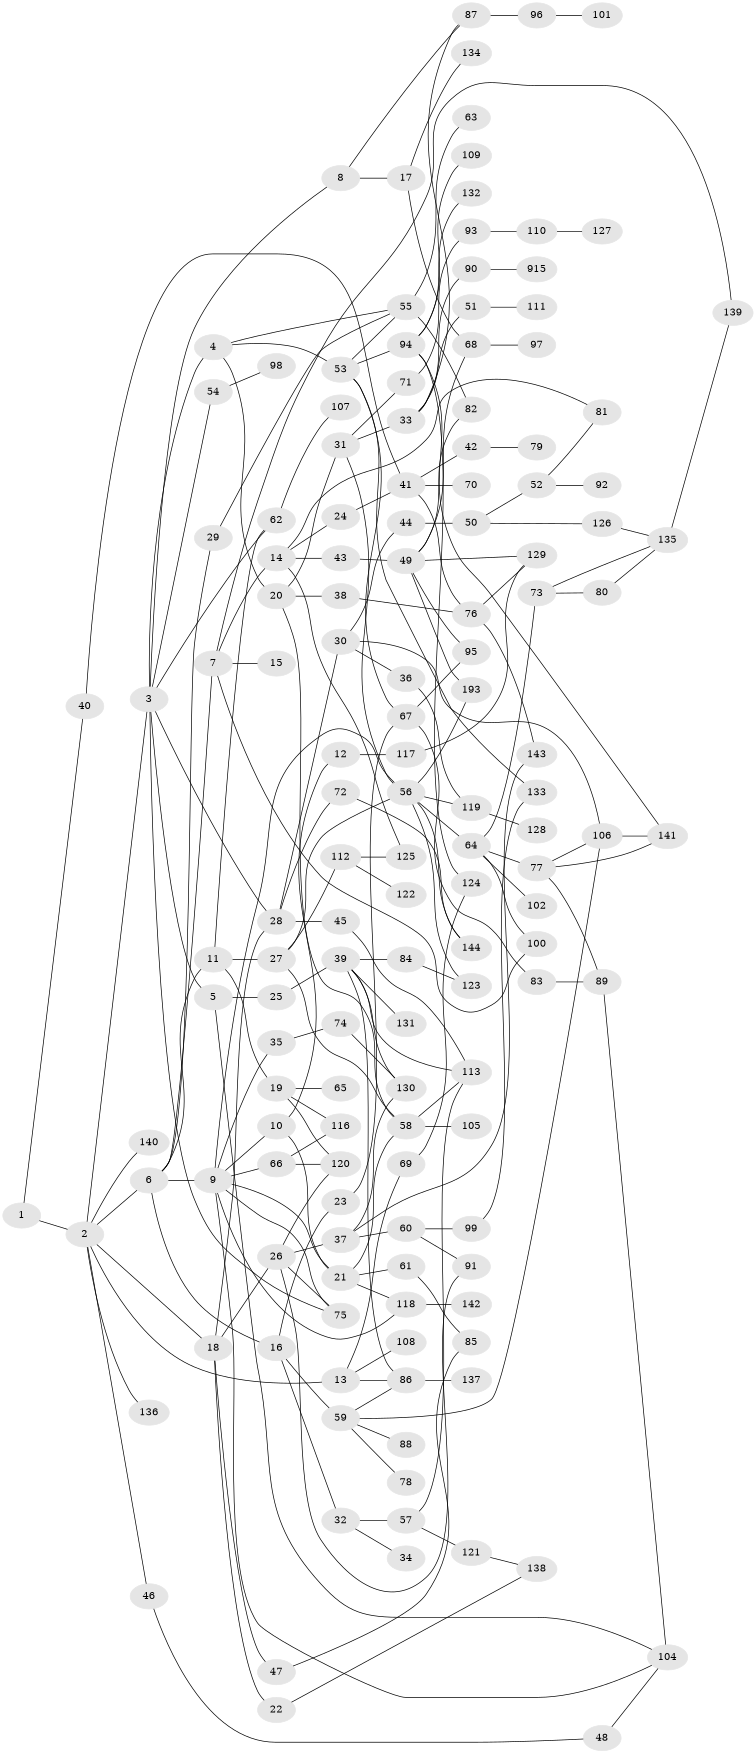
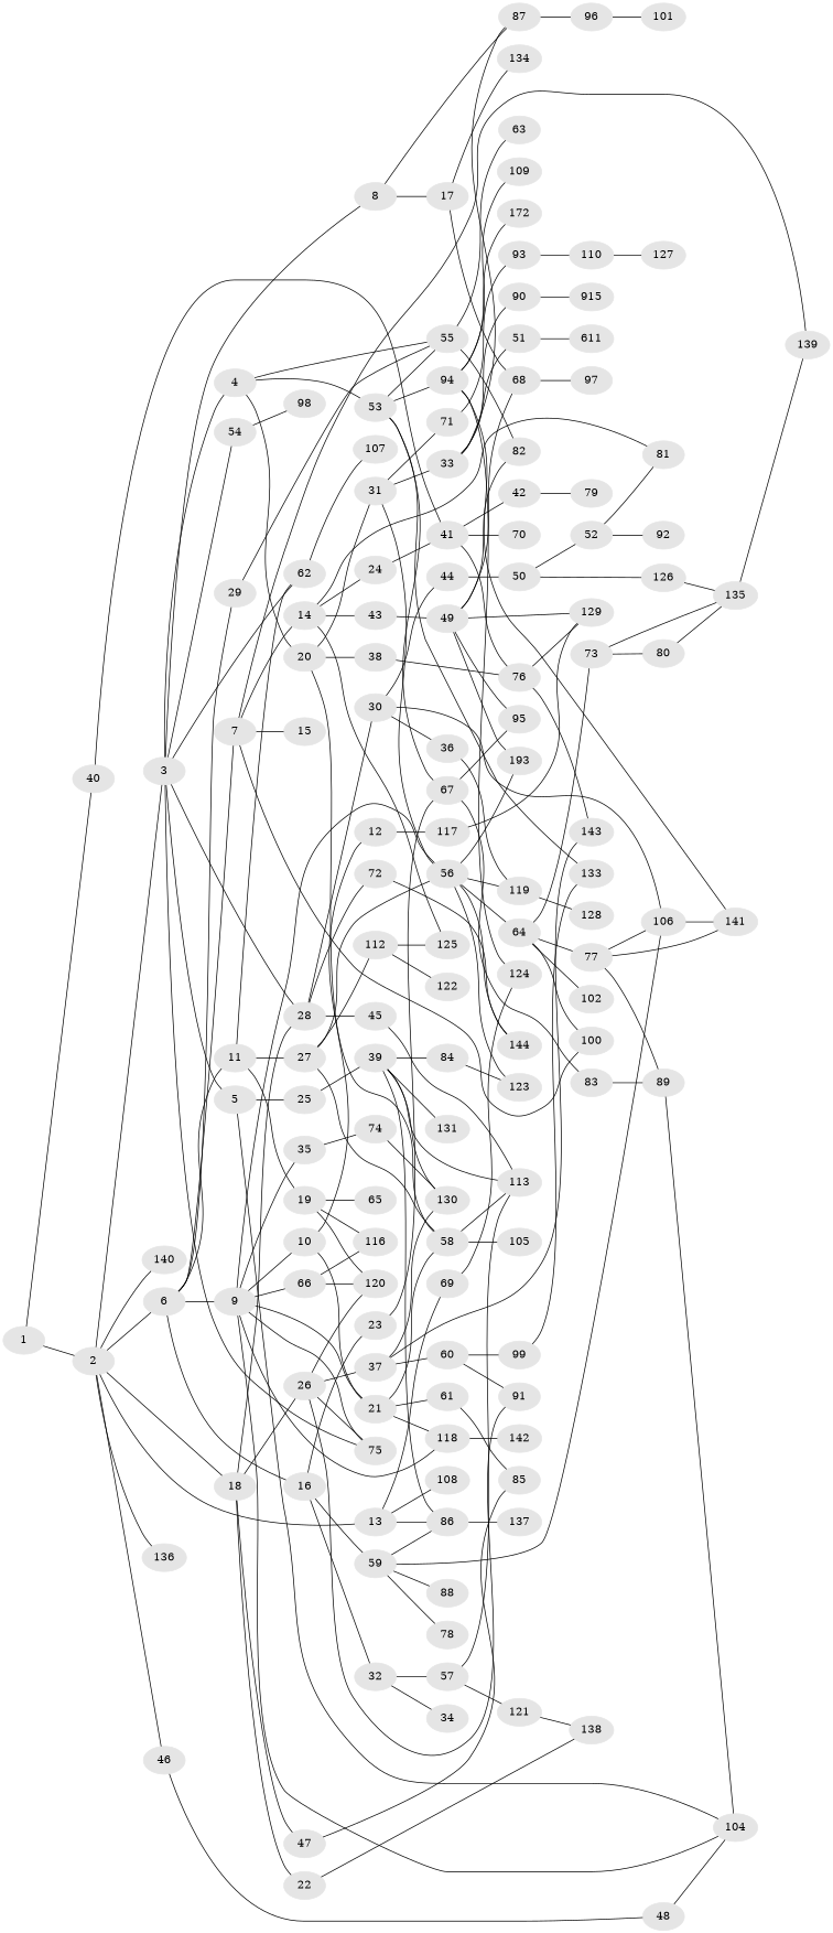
  graph {
    rankdir=LR
    node [color=gray90 style=filled]
    1
    2
    40
    3
    6
    13
    18
    46
    136
    140
    41
    4
    5
    8
    28
    54
    62
    75
    7
    9
    11
    16
    29
    69
    86
    108
    22
    26
    47
    48
    20
    53
    55
    25
    104
    17
    87
    30
    45
    72
    98
    107
    31
    38
    58
    67
    94
    133
    82
    63
    39
    14
    15
    100
    139
    10
    21
    35
    56
    66
    118
    19
    27
    23
    32
    59
    24
    43
    81
    125
    68
    134
    96
    12
    61
    74
    119
    n78 [label=193]
    64
    123
    144
    116
    120
    142
    117
    65
    112
    129
    124
    137
    49
    34
    57
    106
    78
    88
    97
    138
    37
    91
    85
    33
    71
    76
    113
    105
    95
    83
    42
    70
    130
    84
    131
    60
    143
    122
    36
    44
    50
    141
    51
    90
    93
    121
-   111
+   111 [label=611]
    n126 [label=915]
    128
    99
    79
    52
    126
    92
    135
    109
-   132
+   132 [label=172]
    73
    77
    102
    80
    89
    110
    101
    127
    1 -- 2
    1 -- 40
    2 -- 3
    2 -- 6
    2 -- 13
    2 -- 18
    2 -- 46
    2 -- 136
    2 -- 140
    40 -- 41
    3 -- 4
    3 -- 5
    3 -- 8
    3 -- 28
    3 -- 54
    3 -- 62
    3 -- 75
    6 -- 7
    6 -- 9
    6 -- 11
    6 -- 16
    6 -- 29
    13 -- 69
    13 -- 86
    13 -- 108
    18 -- 28
    18 -- 22
    18 -- 26
    18 -- 47
    46 -- 48
    41 -- 76
    41 -- 42
    41 -- 70
    4 -- 20
    4 -- 53
    4 -- 55
    5 -- 25
    5 -- 104
    8 -- 17
    8 -- 87
    28 -- 30
    28 -- 45
    28 -- 72
    54 -- 98
    62 -- 107
    7 -- 14
    7 -- 15
    7 -- 100
    7 -- 139
    9 -- 75
    9 -- 104
    9 -- 10
    9 -- 21
    9 -- 35
    9 -- 56
    9 -- 66
    9 -- 118
    11 -- 62
    11 -- 19
    11 -- 27
    16 -- 23
    16 -- 32
    16 -- 59
    29 -- 55
    69 -- 124
    86 -- 137
    22 -- 138
    26 -- 75
    26 -- 120
    26 -- 37
    26 -- 91
    47 -- 85
    48 -- 104
    20 -- 31
    20 -- 38
    20 -- 58
    53 -- 55
    53 -- 67
    53 -- 94
    53 -- 133
    55 -- 82
    55 -- 63
    25 -- 39
    17 -- 68
    17 -- 134
    87 -- 96
    30 -- 106
    30 -- 36
    30 -- 44
    45 -- 113
    72 -- 144
    31 -- 56
    31 -- 33
    31 -- 71
    38 -- 76
    58 -- 113
    58 -- 105
    67 -- 95
    67 -- 83
    94 -- 124
    94 -- 141
    94 -- 109
    94 -- 132
    39 -- 86
    39 -- 113
    39 -- 130
    39 -- 84
    39 -- 131
    14 -- 24
    14 -- 43
    14 -- 81
    14 -- 125
    10 -- 21
    10 -- 12
    21 -- 58
    21 -- 118
    21 -- 61
    35 -- 74
    56 -- 119
    56 -- n78
    56 -- 64
    56 -- 123
    56 -- 144
    66 -- 116
    66 -- 120
    118 -- 142
    19 -- 116
    19 -- 120
    19 -- 65
    27 -- 58
    27 -- 56
    27 -- 112
    23 -- 67
    32 -- 34
    32 -- 57
    59 -- 86
    59 -- 106
    59 -- 78
    59 -- 88
    24 -- 41
    43 -- 49
    68 -- 97
    96 -- 101
    12 -- 117
    61 -- 85
    74 -- 130
    119 -- 128
    64 -- 100
    64 -- 73
    64 -- 77
    64 -- 102
    117 -- 129
    112 -- 125
    112 -- 122
    49 -- 82
    49 -- 68
    49 -- n78
    49 -- 129
    49 -- 95
    57 -- 113
    57 -- 121
    106 -- 141
    37 -- 130
    37 -- 60
    37 -- 143
    33 -- 87
    33 -- 51
    33 -- 90
    71 -- 93
    76 -- 129
    76 -- 143
    83 -- 89
    42 -- 79
    84 -- 123
    60 -- 91
    60 -- 99
    36 -- 119
    44 -- 50
    50 -- 52
    50 -- 126
    51 -- 111
    90 -- n126
    93 -- 110
    121 -- 138
    99 -- 133
    52 -- 81
    52 -- 92
    126 -- 135
    135 -- 139
    73 -- 135
    73 -- 80
    77 -- 106
    77 -- 141
    77 -- 89
    80 -- 135
    89 -- 104
    110 -- 127
  }
